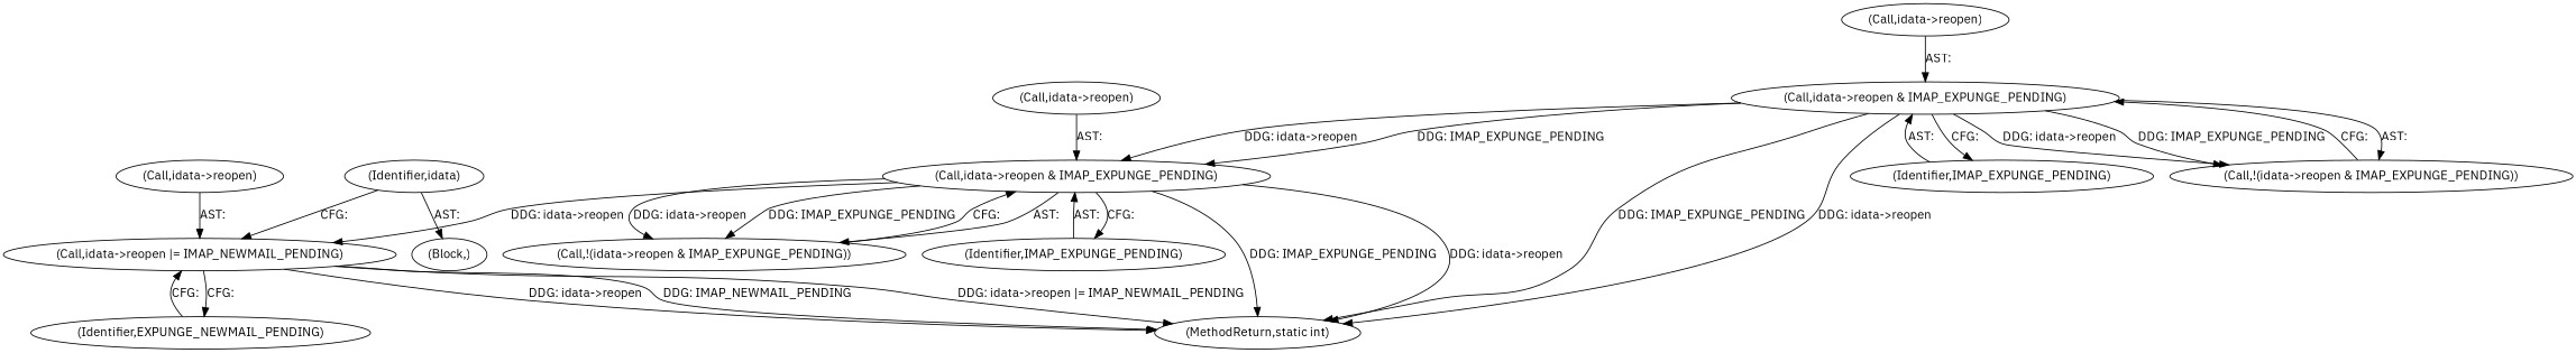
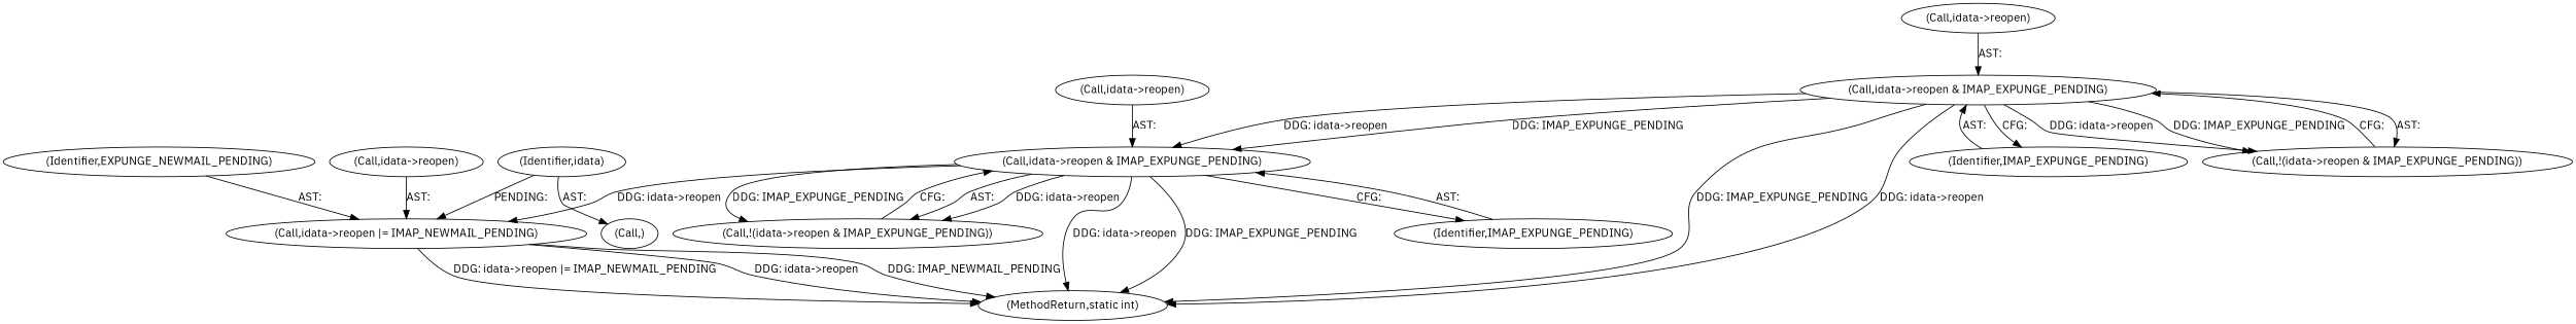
  digraph {
    fontname="IBM Plex Sans"
    node [fontname="IBM Plex Sans"]
    edge [fontname="IBM Plex Sans"]
    n1 [label="(Call,idata->reopen |= IMAP_NEWMAIL_PENDING)"]
    n2 [label="(Identifier,EXPUNGE_NEWMAIL_PENDING)"]
    n3 [label="(MethodReturn,static int)"]
-   n4 [label="(Block,)"]
+   n4 [label="(Call,)"]
    n5 [label="(Call,idata->reopen & IMAP_EXPUNGE_PENDING)"]
    n6 [label="(Call,!(idata->reopen & IMAP_EXPUNGE_PENDING))"]
    n7 [label="(Identifier,IMAP_EXPUNGE_PENDING)"]
    n8 [label="(Call,idata->reopen & IMAP_EXPUNGE_PENDING)"]
    n9 [label="(Identifier,IMAP_EXPUNGE_PENDING)"]
    n10 [label="(Call,!(idata->reopen & IMAP_EXPUNGE_PENDING))"]
    n11 [label="(Call,idata->reopen)"]
    n12 [label="(Call,idata->reopen)"]
    n13 [label="(Call,idata->reopen)"]
    n14 [label="(Identifier,idata)"]
-   n1 -> n2 [label="CFG: "]
    n1 -> n3 [label="DDG: idata->reopen |= IMAP_NEWMAIL_PENDING"]
    n1 -> n3 [label="DDG: idata->reopen"]
    n1 -> n3 [label="DDG: IMAP_NEWMAIL_PENDING"]
-   n2 -> n1 [label="CFG: "]
+   n2 -> n1 [label="AST: "]
    n5 -> n1 [label="DDG: idata->reopen"]
    n5 -> n3 [label="DDG: IMAP_EXPUNGE_PENDING"]
    n5 -> n3 [label="DDG: idata->reopen"]
    n5 -> n6 [label="AST: "]
    n5 -> n6 [label="DDG: idata->reopen"]
    n5 -> n6 [label="DDG: IMAP_EXPUNGE_PENDING"]
    n5 -> n7 [label="CFG: "]
    n6 -> n5 [label="CFG: "]
    n7 -> n5 [label="AST: "]
    n8 -> n3 [label="DDG: IMAP_EXPUNGE_PENDING"]
    n8 -> n3 [label="DDG: idata->reopen"]
    n8 -> n5 [label="DDG: idata->reopen"]
    n8 -> n5 [label="DDG: IMAP_EXPUNGE_PENDING"]
    n8 -> n9 [label="CFG: "]
    n8 -> n10 [label="AST: "]
    n8 -> n10 [label="DDG: idata->reopen"]
    n8 -> n10 [label="DDG: IMAP_EXPUNGE_PENDING"]
    n9 -> n8 [label="AST: "]
    n10 -> n8 [label="CFG: "]
    n11 -> n8 [label="AST: "]
    n12 -> n5 [label="AST: "]
    n13 -> n1 [label="AST: "]
-   n14 -> n1 [label="CFG: "]
+   n14 -> n1 [label="PENDING: "]
    n14 -> n4 [label="AST: "]
  }
